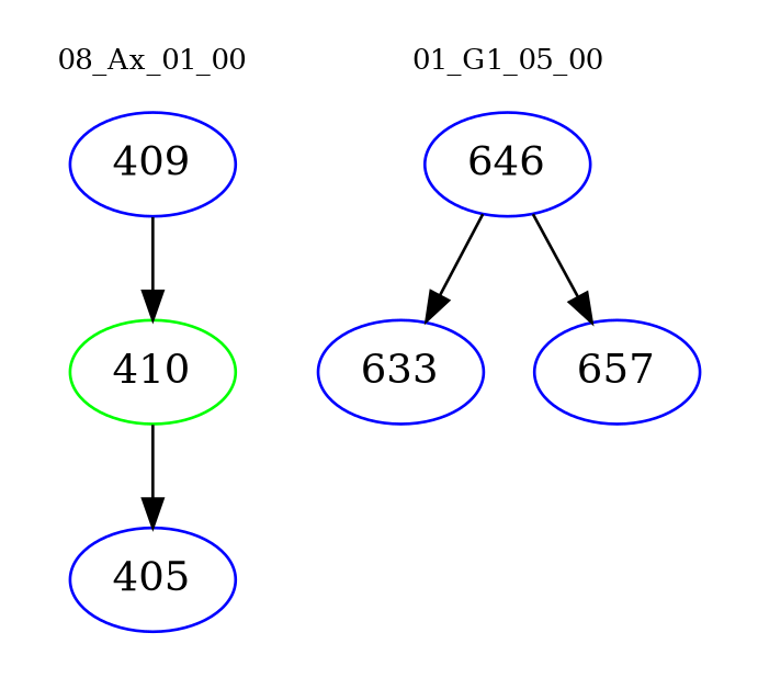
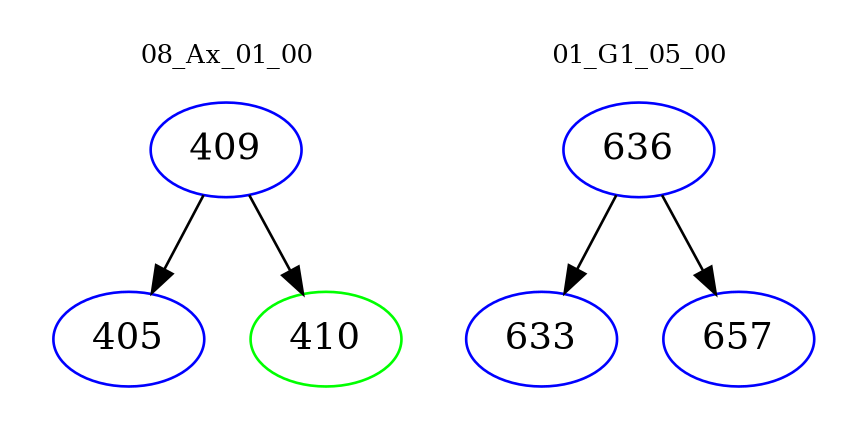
  digraph {
    node [color=blue]
    edge [color=black]
    n1 [label=409]
    n2 [label=405]
    n3 [color=green label=410]
-   n4 [label=646]
+   n4 [label=636]
    n5 [label=633]
    n6 [label=657]
    subgraph cluster_1 {
      color=white
      fontsize=10
      label="08_Ax_01_00"
      n1
      n2
      n3
    }
    subgraph cluster_2 {
      color=white
      fontsize=10
      label="01_G1_05_00"
      n4
      n5
      n6
    }
-   n3 -> n2
+   n1 -> n2
    n1 -> n3
    n4 -> n5
    n4 -> n6
  }
